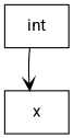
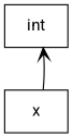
  digraph {
    rank=lr
    fontname=Roboto
    node [shape=box fontname=Roboto]
    int
    x
-   int -> x [arrowhead=open penwidth=1 fontname=Roboto]
+   x -> int [arrowhead=open penwidth=1 fontname=Roboto]
  }
